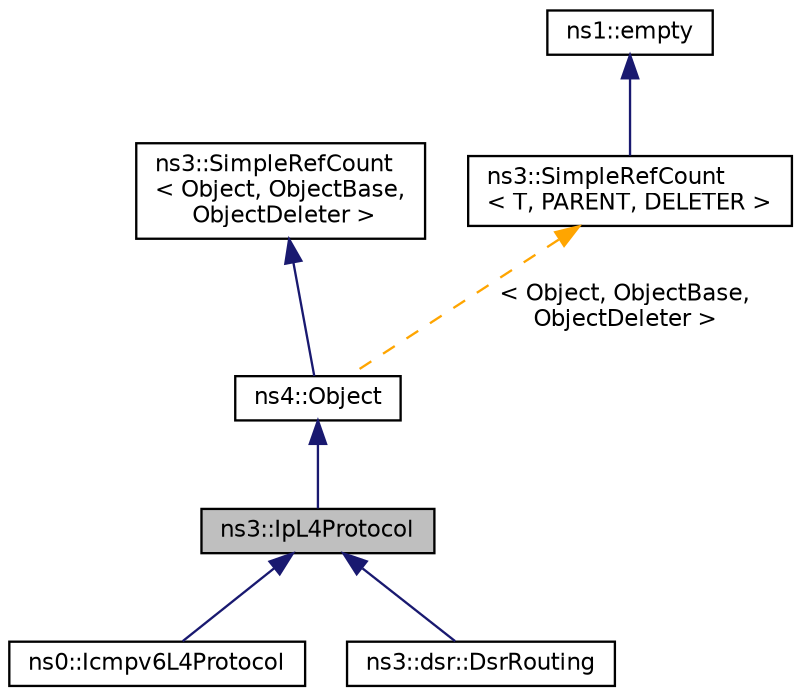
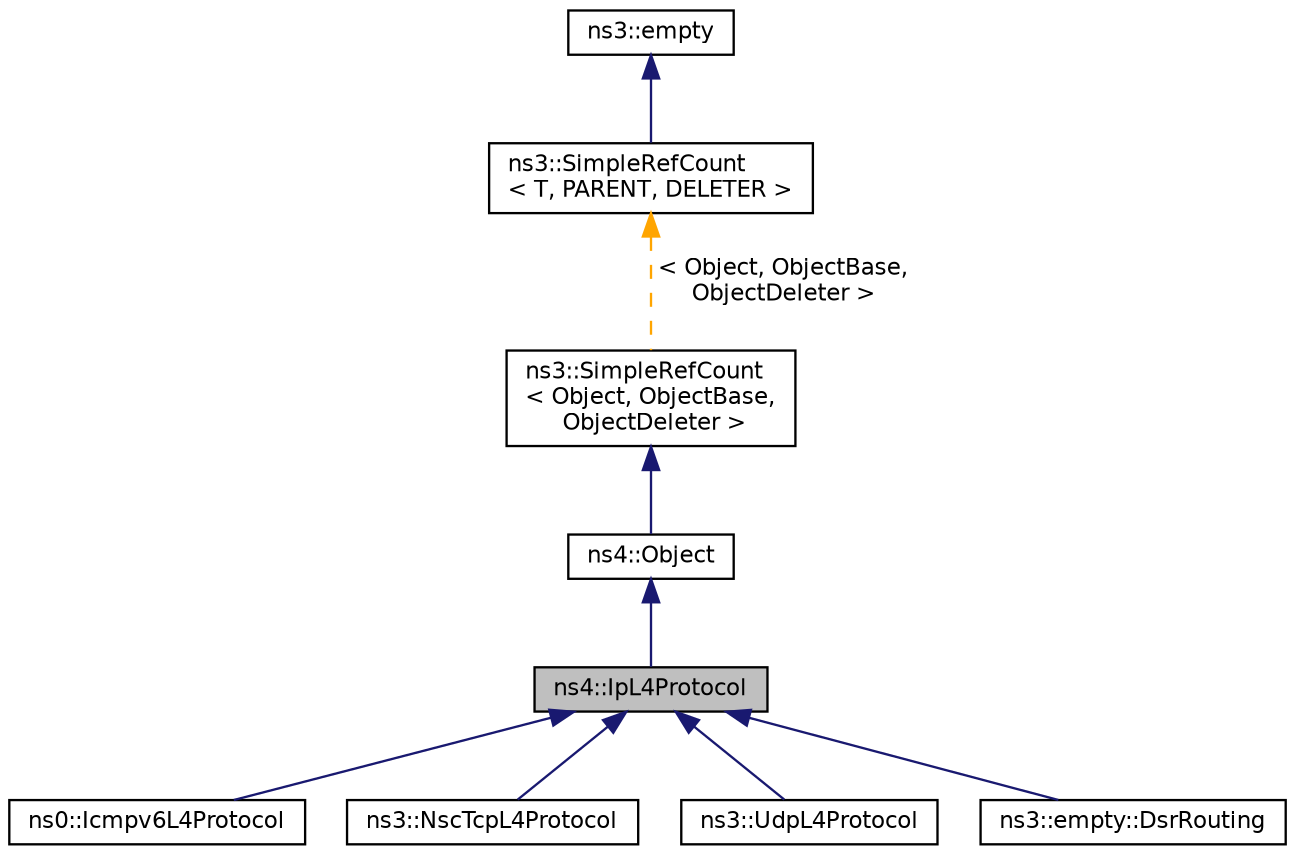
  digraph {
    rankdir=TB
    node [color=black fillcolor=white fontname=Helvetica fontsize=10 shape=record style=filled]
    edge [color=midnightblue dir=back fontname=Helvetica fontsize=10 labelfontname=Helvetica labelfontsize=10 style=solid]
-   n1 [fillcolor=grey75 fontcolor=black height=0.2 label="ns3::IpL4Protocol" width=0.4]
+   n1 [fillcolor=grey75 fontcolor=black height=0.2 label="ns4::IpL4Protocol" width=0.4]
    n2 [height=0.2 label="ns0::Icmpv6L4Protocol" width=0.4]
-   n5 [height=0.2 label="ns3::dsr::DsrRouting" width=0.4]
+   n3 [height=0.2 label="ns3::NscTcpL4Protocol" width=0.4]
+   n4 [height=0.2 label="ns3::UdpL4Protocol" width=0.4]
+   n5 [height=0.2 label="ns3::empty::DsrRouting" width=0.4]
    n6 [height=0.2 label="ns4::Object" width=0.4]
    n7 [height=0.2 label="ns3::SimpleRefCount\l\< Object, ObjectBase,\l ObjectDeleter \>" width=0.4]
    n8 [height=0.2 label="ns3::SimpleRefCount\l\< T, PARENT, DELETER \>" width=0.4]
-   n9 [height=0.2 label="ns1::empty" width=0.4]
+   n9 [height=0.2 label="ns3::empty" width=0.4]
    n1 -> n2
+   n1 -> n3
+   n1 -> n4
    n1 -> n5
    n6 -> n1
    n7 -> n6
-   n8 -> n6 [color=orange label=" \< Object, ObjectBase,\l ObjectDeleter \>" style=dashed]
+   n8 -> n7 [color=orange label=" \< Object, ObjectBase,\l ObjectDeleter \>" style=dashed]
    n9 -> n8
  }
